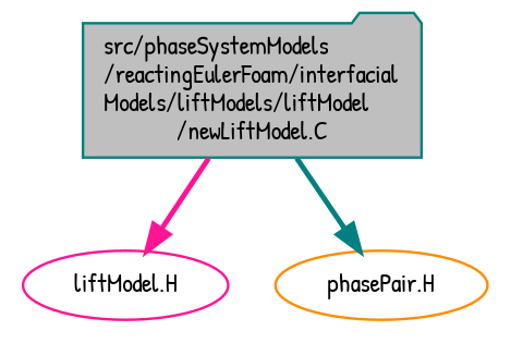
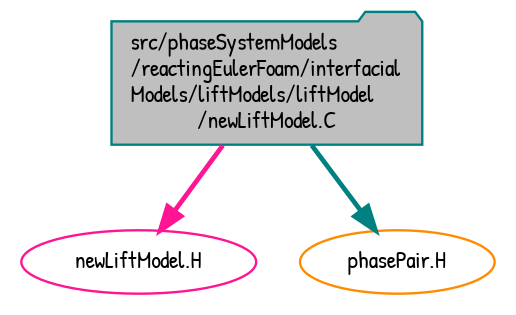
  digraph {
    fontname="Patrick Hand"
    node [fontname="Patrick Hand" fontsize=10 shape=ellipse]
    edge [fontname="Patrick Hand" fontsize=10 labelfontname=Helvetica labelfontsize=10 style=bold]
    n1 [color=teal fillcolor=grey75 fontcolor=black height=0.2 label="src/phaseSystemModels\l/reactingEulerFoam/interfacial\lModels/liftModels/liftModel\l/newLiftModel.C" shape=folder style=filled width=0.4]
-   n2 [color=deeppink height=0.2 label="liftModel.H" width=0.4]
+   n2 [color=deeppink height=0.2 label="newLiftModel.H" width=0.4]
    n3 [color=darkorange height=0.2 label="phasePair.H" width=0.4]
    n1 -> n2 [color=deeppink]
    n1 -> n3 [color=teal]
  }
